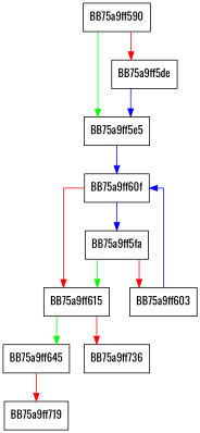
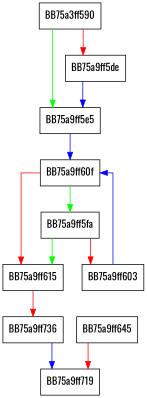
  digraph {
    fontname=Oswald
    splines=ortho
    node [fontname=Oswald shape=box]
    edge [color=red fontname=Oswald]
-   BB75a9ff590
+   BB75a9ff590 [label=BB75a3ff590]
    BB75a9ff5e5
    BB75a9ff5de
    BB75a9ff60f
    BB75a9ff5fa
    BB75a9ff615
    BB75a9ff603
    BB75a9ff645
    n9 [label=BB75a9ff736]
    BB75a9ff719
    BB75a9ff590 -> BB75a9ff5e5 [color=green]
    BB75a9ff590 -> BB75a9ff5de
    BB75a9ff5e5 -> BB75a9ff60f [color=blue]
    BB75a9ff5de -> BB75a9ff5e5 [color=blue]
-   BB75a9ff60f -> BB75a9ff5fa [color=blue]
+   BB75a9ff60f -> BB75a9ff5fa [color=green]
    BB75a9ff60f -> BB75a9ff615
    BB75a9ff5fa -> BB75a9ff615 [color=green]
    BB75a9ff5fa -> BB75a9ff603
-   BB75a9ff615 -> BB75a9ff645 [color=green]
    BB75a9ff615 -> n9
    BB75a9ff603 -> BB75a9ff60f [color=blue]
    BB75a9ff645 -> BB75a9ff719
+   n9 -> BB75a9ff719 [color=blue]
  }
